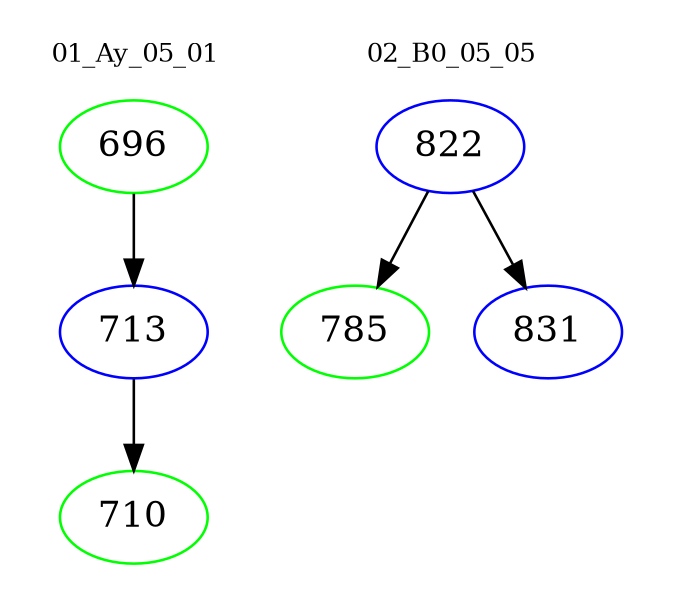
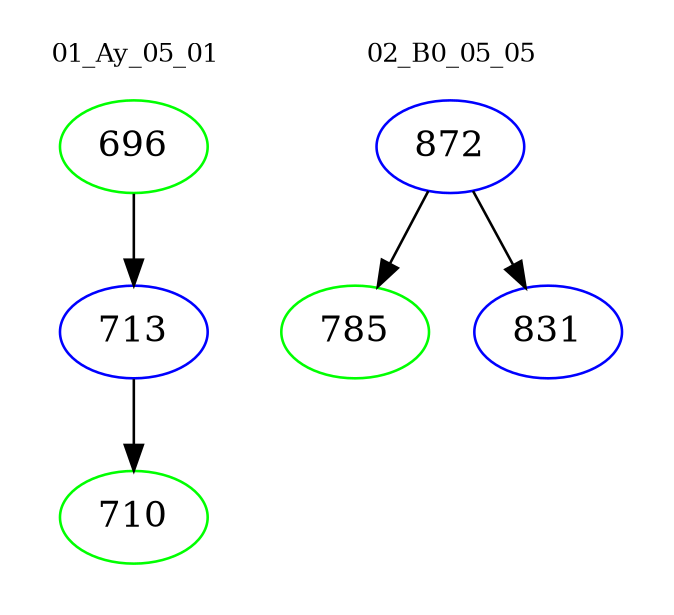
  digraph {
    node [color=blue]
    edge [color=black]
    n1 [label=713]
    n2 [color=green label=696]
    n3 [color=green label=710]
-   n4 [label=822]
+   n4 [label=872]
    n5 [color=green label=785]
    n6 [label=831]
    subgraph cluster_1 {
      color=white
      fontsize=10
      label="01_Ay_05_01"
      n1
      n2
      n3
    }
    subgraph cluster_2 {
      color=white
      fontsize=10
      label="02_B0_05_05"
      n4
      n5
      n6
    }
    n1 -> n3
    n2 -> n1
    n4 -> n5
    n4 -> n6
  }
